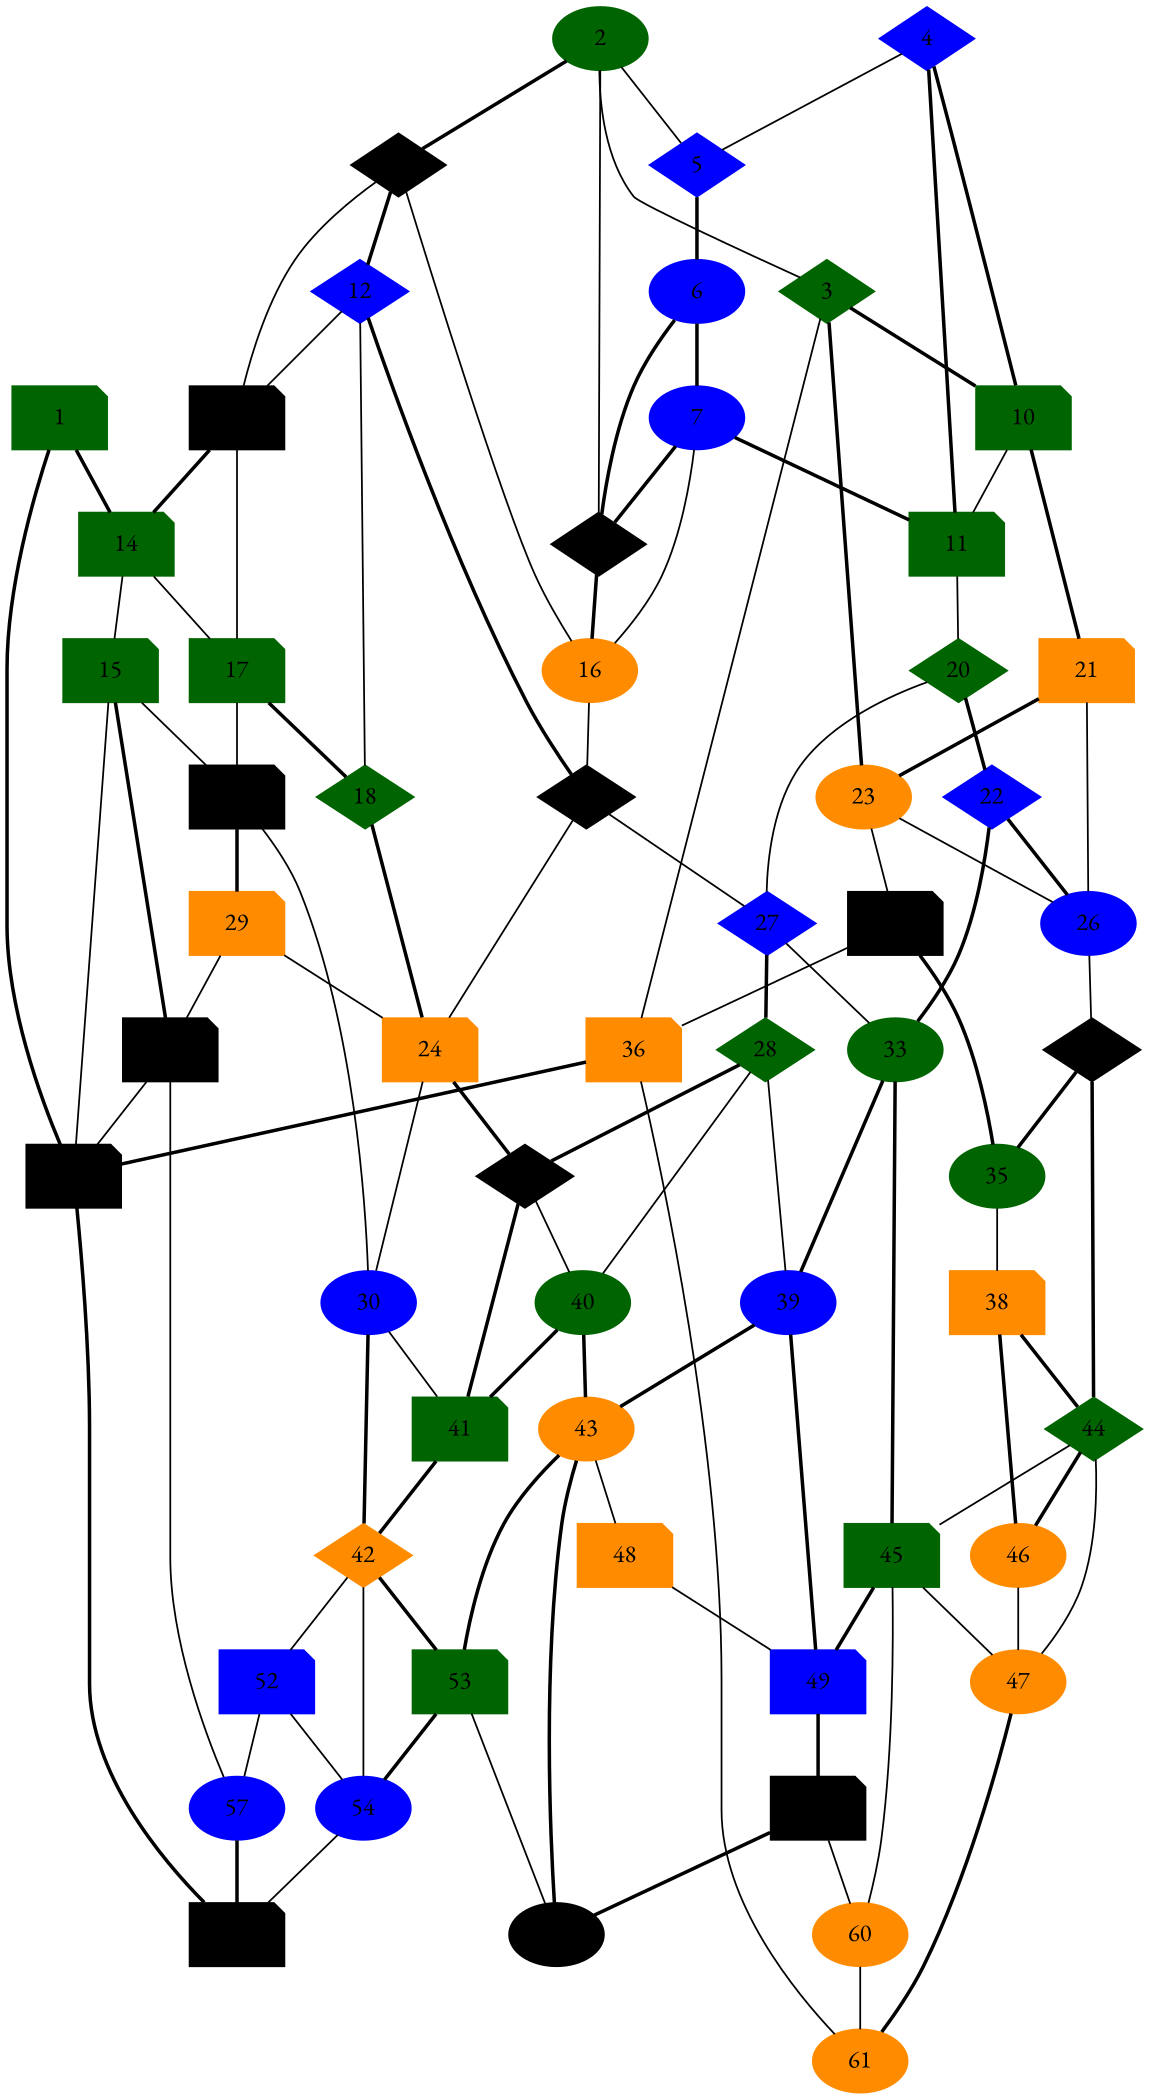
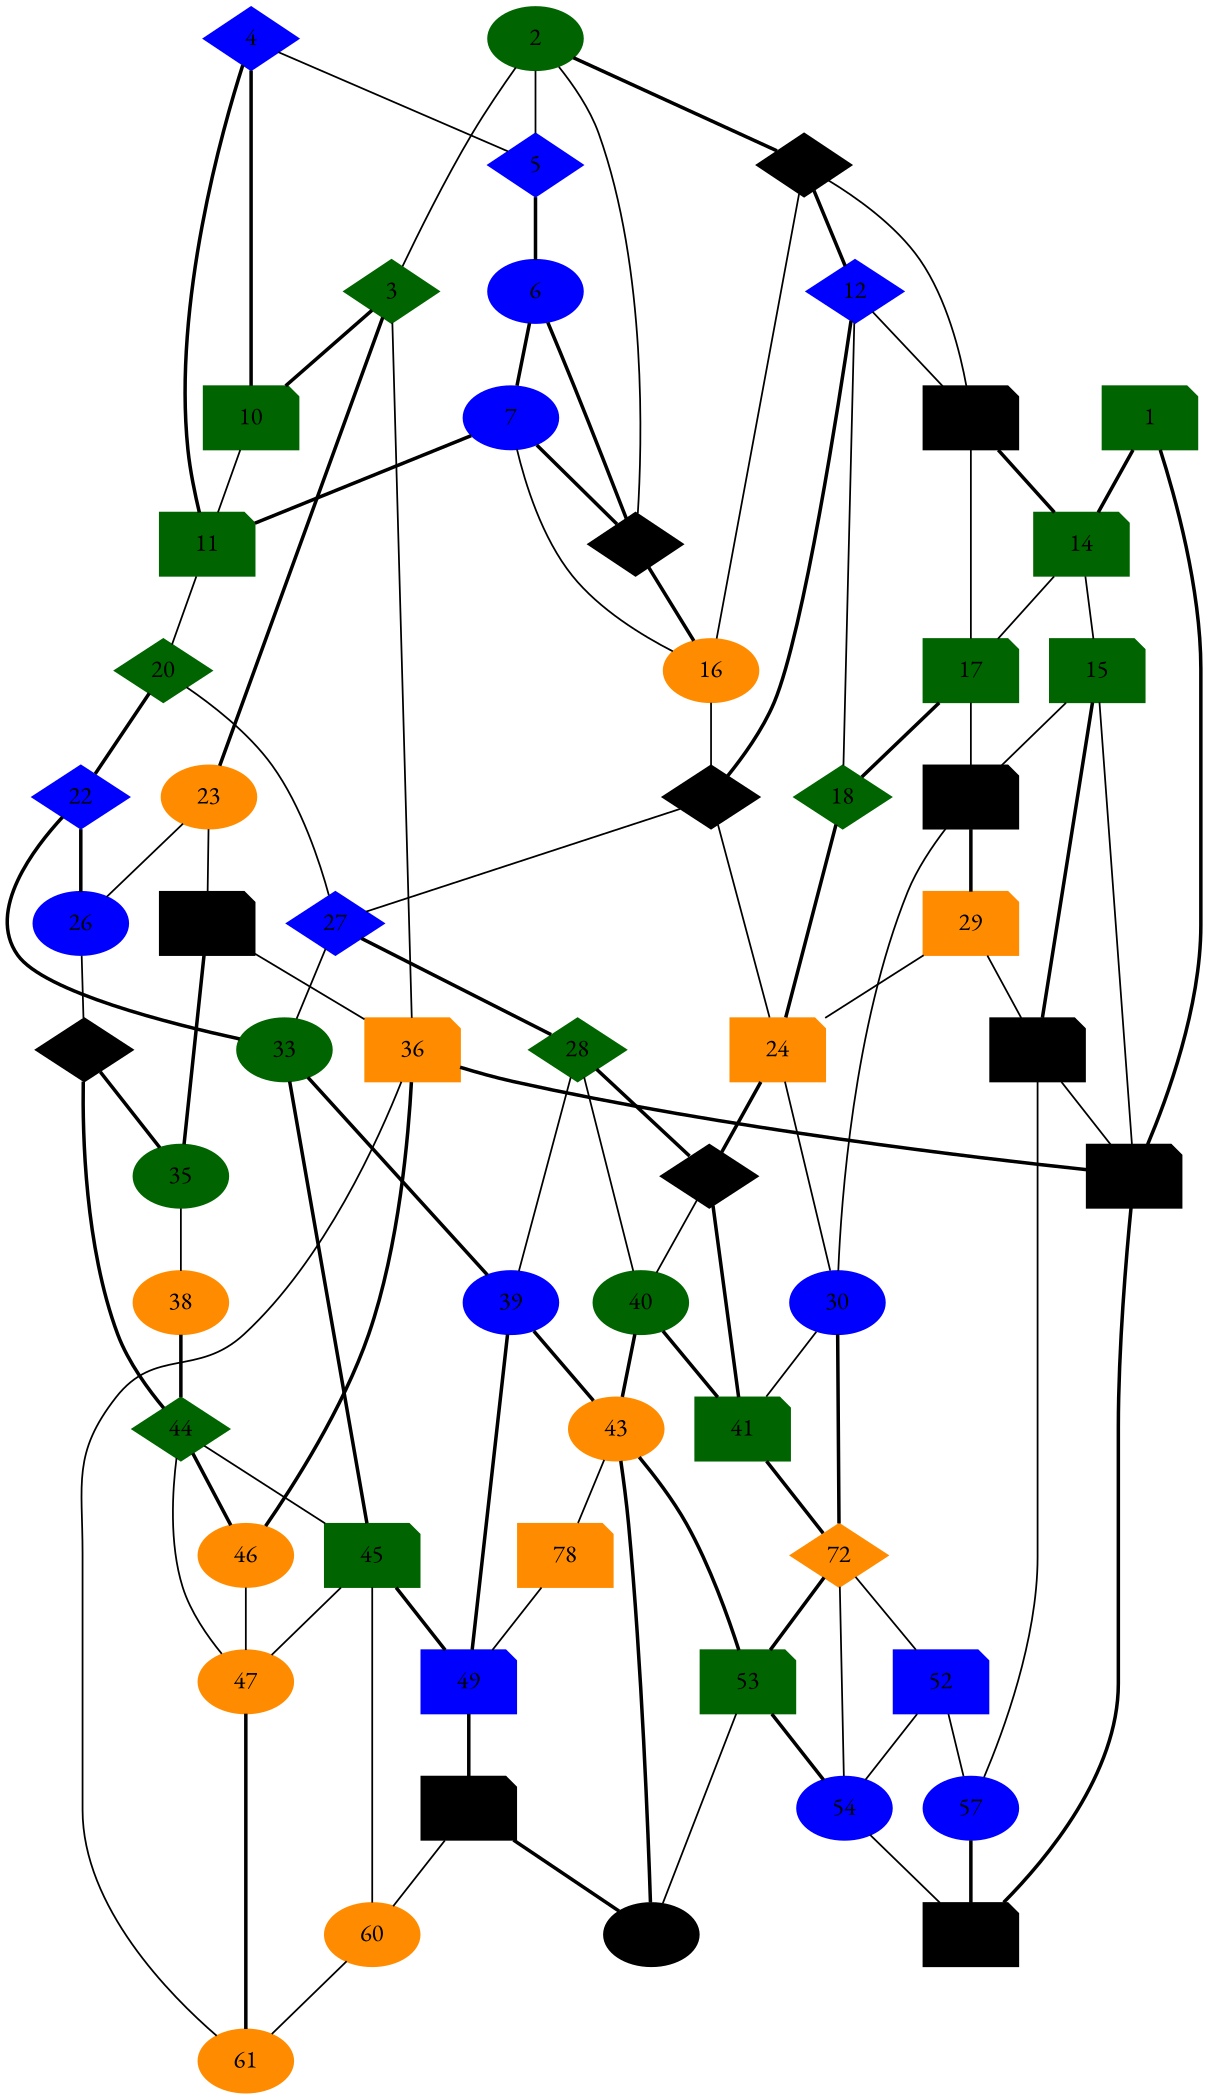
  graph {
    fontname="EB Garamond"
    node [color=darkgreen fontname="EB Garamond" shape=note style=filled]
    edge [fontname="EB Garamond" style=solid weight=1.0]
    1
    14
    56 [color=black]
    17
    15
    59 [color=black]
    2 [shape=ellipse]
    3 [shape=diamond]
    5 [color=blue shape=diamond]
    8 [color=black shape=diamond]
    9 [color=black shape=diamond]
    10
    23 [color=darkorange shape=ellipse]
    36 [color=darkorange]
    6 [color=blue shape=ellipse]
    16 [color=darkorange shape=ellipse]
    12 [color=blue shape=diamond]
    13 [color=black]
    11
-   21 [color=darkorange]
    26 [color=blue shape=ellipse]
    34 [color=black]
    61 [color=darkorange shape=ellipse]
    4 [color=blue shape=diamond]
    20 [shape=diamond]
    7 [color=blue shape=ellipse]
    19 [color=black shape=diamond]
    18 [shape=diamond]
    27 [color=blue shape=diamond]
    22 [color=blue shape=diamond]
    24 [color=darkorange]
    25 [color=black]
    51 [color=black]
    30 [color=blue shape=ellipse]
    29 [color=darkorange]
    57 [color=blue shape=ellipse]
    31 [color=black shape=diamond]
    33 [shape=ellipse]
    28 [shape=diamond]
    32 [color=black shape=diamond]
    39 [color=blue shape=ellipse]
    45
    35 [shape=ellipse]
-   42 [color=darkorange shape=diamond]
+   42 [color=darkorange shape=diamond label=72]
    41
    40 [shape=ellipse]
    44 [shape=diamond]
    43 [color=darkorange shape=ellipse]
    49 [color=blue]
    52 [color=blue]
    53
    54 [color=blue shape=ellipse]
-   38 [color=darkorange]
+   38 [color=darkorange shape=ellipse]
    47 [color=darkorange shape=ellipse]
    46 [color=darkorange shape=ellipse]
    60 [color=darkorange shape=ellipse]
-   48 [color=darkorange]
+   48 [color=darkorange label=78]
    55 [color=black shape=ellipse]
    50 [color=black]
    1 -- 14 [style=bold]
    1 -- 56 [style=bold]
    14 -- 17
    14 -- 15
    56 -- 59 [style=bold]
    17 -- 18 [style=bold]
    17 -- 25
    15 -- 56
    15 -- 25
    15 -- 51 [style=bold]
    2 -- 3
    2 -- 5 [weight=2.0]
    2 -- 8
    2 -- 9 [style=bold]
    3 -- 10 [style=bold]
    3 -- 23 [style=bold]
    3 -- 36
    5 -- 6 [style=bold]
    8 -- 16 [style=bold]
    9 -- 16
    9 -- 12 [style=bold]
    9 -- 13
    10 -- 11
-   10 -- 21 [style=bold]
    23 -- 26
    23 -- 34
    36 -- 56 [style=bold weight=2.0]
    36 -- 61
    6 -- 8 [style=bold]
    6 -- 7 [style=bold]
    16 -- 19
    12 -- 13
    12 -- 19 [style=bold]
    12 -- 18
    13 -- 14 [style=bold]
    13 -- 17
    11 -- 20
-   21 -- 23 [style=bold]
-   21 -- 26
    26 -- 32
    34 -- 36
    34 -- 35 [style=bold]
    4 -- 5
    4 -- 10 [style=bold]
    4 -- 11 [style=bold]
    20 -- 27
    20 -- 22 [style=bold weight=2.0]
    7 -- 8 [style=bold]
    7 -- 16
    7 -- 11 [style=bold]
    19 -- 27
    19 -- 24
    18 -- 24 [style=bold]
    27 -- 33
    27 -- 28 [style=bold]
    22 -- 26 [style=bold]
    22 -- 33 [style=bold]
    24 -- 30
    24 -- 31 [style=bold]
    25 -- 30
    25 -- 29 [style=bold]
    51 -- 56
    51 -- 57
    30 -- 42 [style=bold]
    30 -- 41
    29 -- 24
    29 -- 51
    57 -- 59 [style=bold]
    31 -- 41 [style=bold]
    31 -- 40
    33 -- 39 [style=bold]
    33 -- 45 [style=bold]
    28 -- 31 [style=bold]
    28 -- 39
    28 -- 40
    32 -- 35 [style=bold]
    32 -- 44 [style=bold weight=2.0]
    39 -- 43 [style=bold]
    39 -- 49 [style=bold]
    45 -- 49 [style=bold]
    45 -- 47
    45 -- 60
    35 -- 38
    42 -- 52
    42 -- 53 [style=bold]
    42 -- 54
    41 -- 42 [style=bold]
    40 -- 41 [style=bold]
    40 -- 43 [style=bold]
    44 -- 45
    44 -- 47
    44 -- 46 [style=bold]
    43 -- 53 [style=bold]
    43 -- 48
    43 -- 55 [style=bold]
    49 -- 50 [style=bold]
    52 -- 57 [weight=2.0]
    52 -- 54
    53 -- 54 [style=bold]
    53 -- 55
    54 -- 59
    38 -- 44 [style=bold]
-   38 -- 46 [style=bold]
+   36 -- 46 [style=bold]
    47 -- 61 [style=bold]
    46 -- 47 [weight=2.0]
    60 -- 61
    48 -- 49
    50 -- 60
    50 -- 55 [style=bold]
  }
